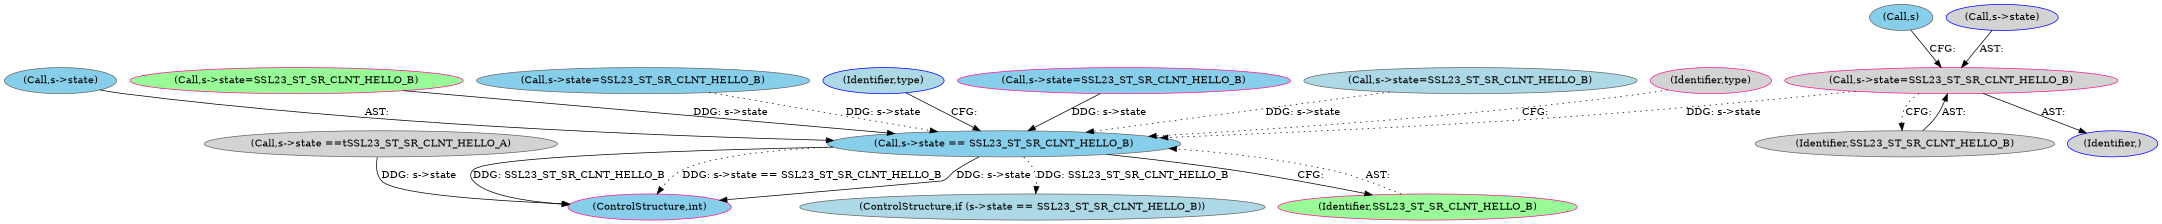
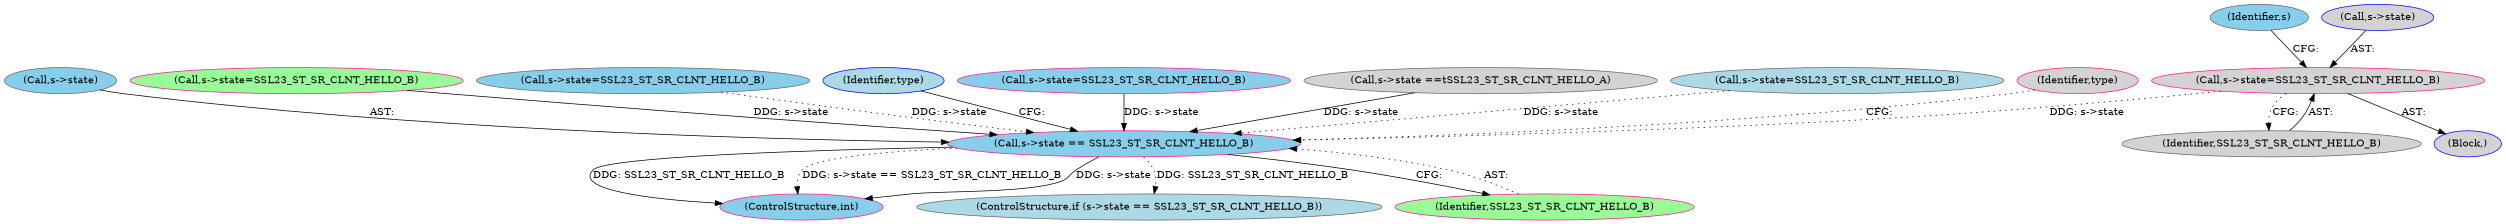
  digraph {
    node [color=deeppink fillcolor=lightgrey style=filled]
    edge [style=solid]
    n1 [label="(Call,s->state=SSL23_ST_SR_CLNT_HELLO_B)"]
-   n2 [color=gray40 fillcolor=skyblue label="(Call,s->state == SSL23_ST_SR_CLNT_HELLO_B)"]
+   n2 [fillcolor=skyblue label="(Call,s->state == SSL23_ST_SR_CLNT_HELLO_B)"]
    n3 [color=gray40 label="(Identifier,SSL23_ST_SR_CLNT_HELLO_B)"]
-   n4 [color=blue label="(Identifier,)"]
+   n4 [color=blue label="(Block,)"]
    n5 [fillcolor=skyblue label="(ControlStructure,int)"]
    n6 [color=gray40 fillcolor=lightblue label="(ControlStructure,if (s->state == SSL23_ST_SR_CLNT_HELLO_B))"]
    n7 [fillcolor=palegreen label="(Identifier,SSL23_ST_SR_CLNT_HELLO_B)"]
    n8 [color=gray40 fillcolor=skyblue label="(Call,s->state)"]
-   n9 [color=gray40 fillcolor=skyblue label="(Call,s)"]
+   n9 [color=gray40 fillcolor=skyblue label="(Identifier,s)"]
    n10 [fillcolor=palegreen label="(Call,s->state=SSL23_ST_SR_CLNT_HELLO_B)"]
    n11 [color=gray40 fillcolor=skyblue label="(Call,s->state=SSL23_ST_SR_CLNT_HELLO_B)"]
    n12 [color=blue fillcolor=lightblue label="(Identifier,type)"]
    n13 [fillcolor=skyblue label="(Call,s->state=SSL23_ST_SR_CLNT_HELLO_B)"]
    n14 [color=blue label="(Call,s->state)"]
    n15 [color=gray40 label="(Call,s->state ==\tSSL23_ST_SR_CLNT_HELLO_A)"]
    n16 [color=gray40 fillcolor=lightblue label="(Call,s->state=SSL23_ST_SR_CLNT_HELLO_B)"]
    n17 [label="(Identifier,type)"]
    n1 -> n2 [label="DDG: s->state" style=dotted]
    n1 -> n3 [label="CFG: " style=dotted]
    n1 -> n4 [label="AST: "]
    n2 -> n5 [label="DDG: SSL23_ST_SR_CLNT_HELLO_B"]
    n2 -> n5 [label="DDG: s->state == SSL23_ST_SR_CLNT_HELLO_B" style=dotted]
    n2 -> n5 [label="DDG: s->state"]
    n2 -> n6 [label="DDG: SSL23_ST_SR_CLNT_HELLO_B" style=dotted]
    n2 -> n7 [label="CFG: "]
    n3 -> n1 [label="AST: "]
    n7 -> n2 [label="AST: " style=dotted]
    n8 -> n2 [label="AST: "]
    n9 -> n1 [label="CFG: "]
    n10 -> n2 [label="DDG: s->state"]
    n11 -> n2 [label="DDG: s->state" style=dotted]
    n12 -> n2 [label="CFG: "]
    n13 -> n2 [label="DDG: s->state"]
    n14 -> n1 [label="AST: "]
-   n15 -> n5 [label="DDG: s->state"]
+   n15 -> n2 [label="DDG: s->state"]
    n16 -> n2 [label="DDG: s->state" style=dotted]
    n17 -> n2 [label="CFG: " style=dotted]
  }
